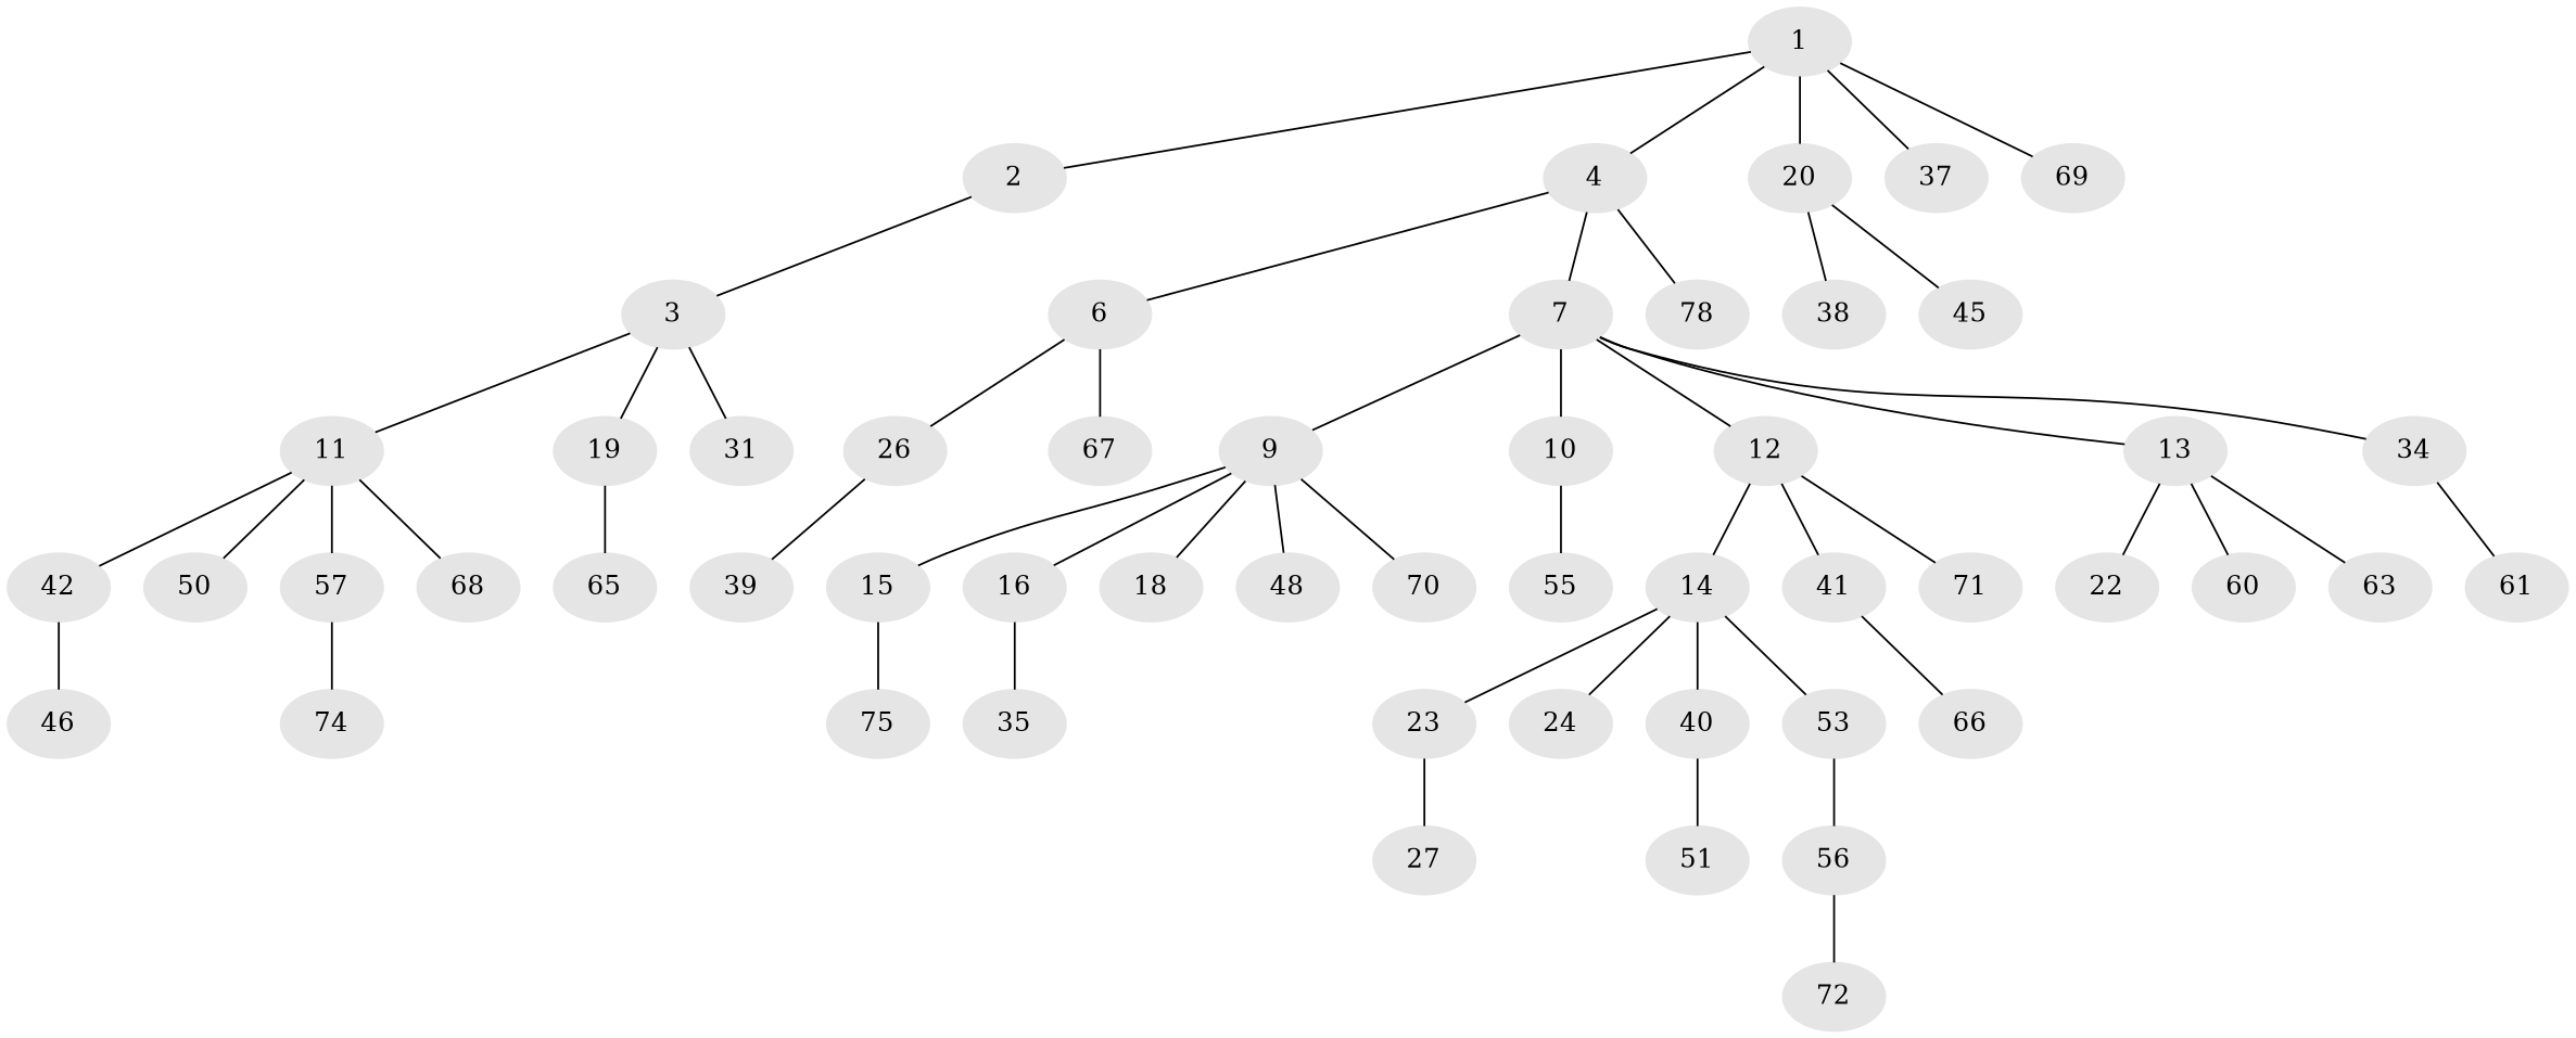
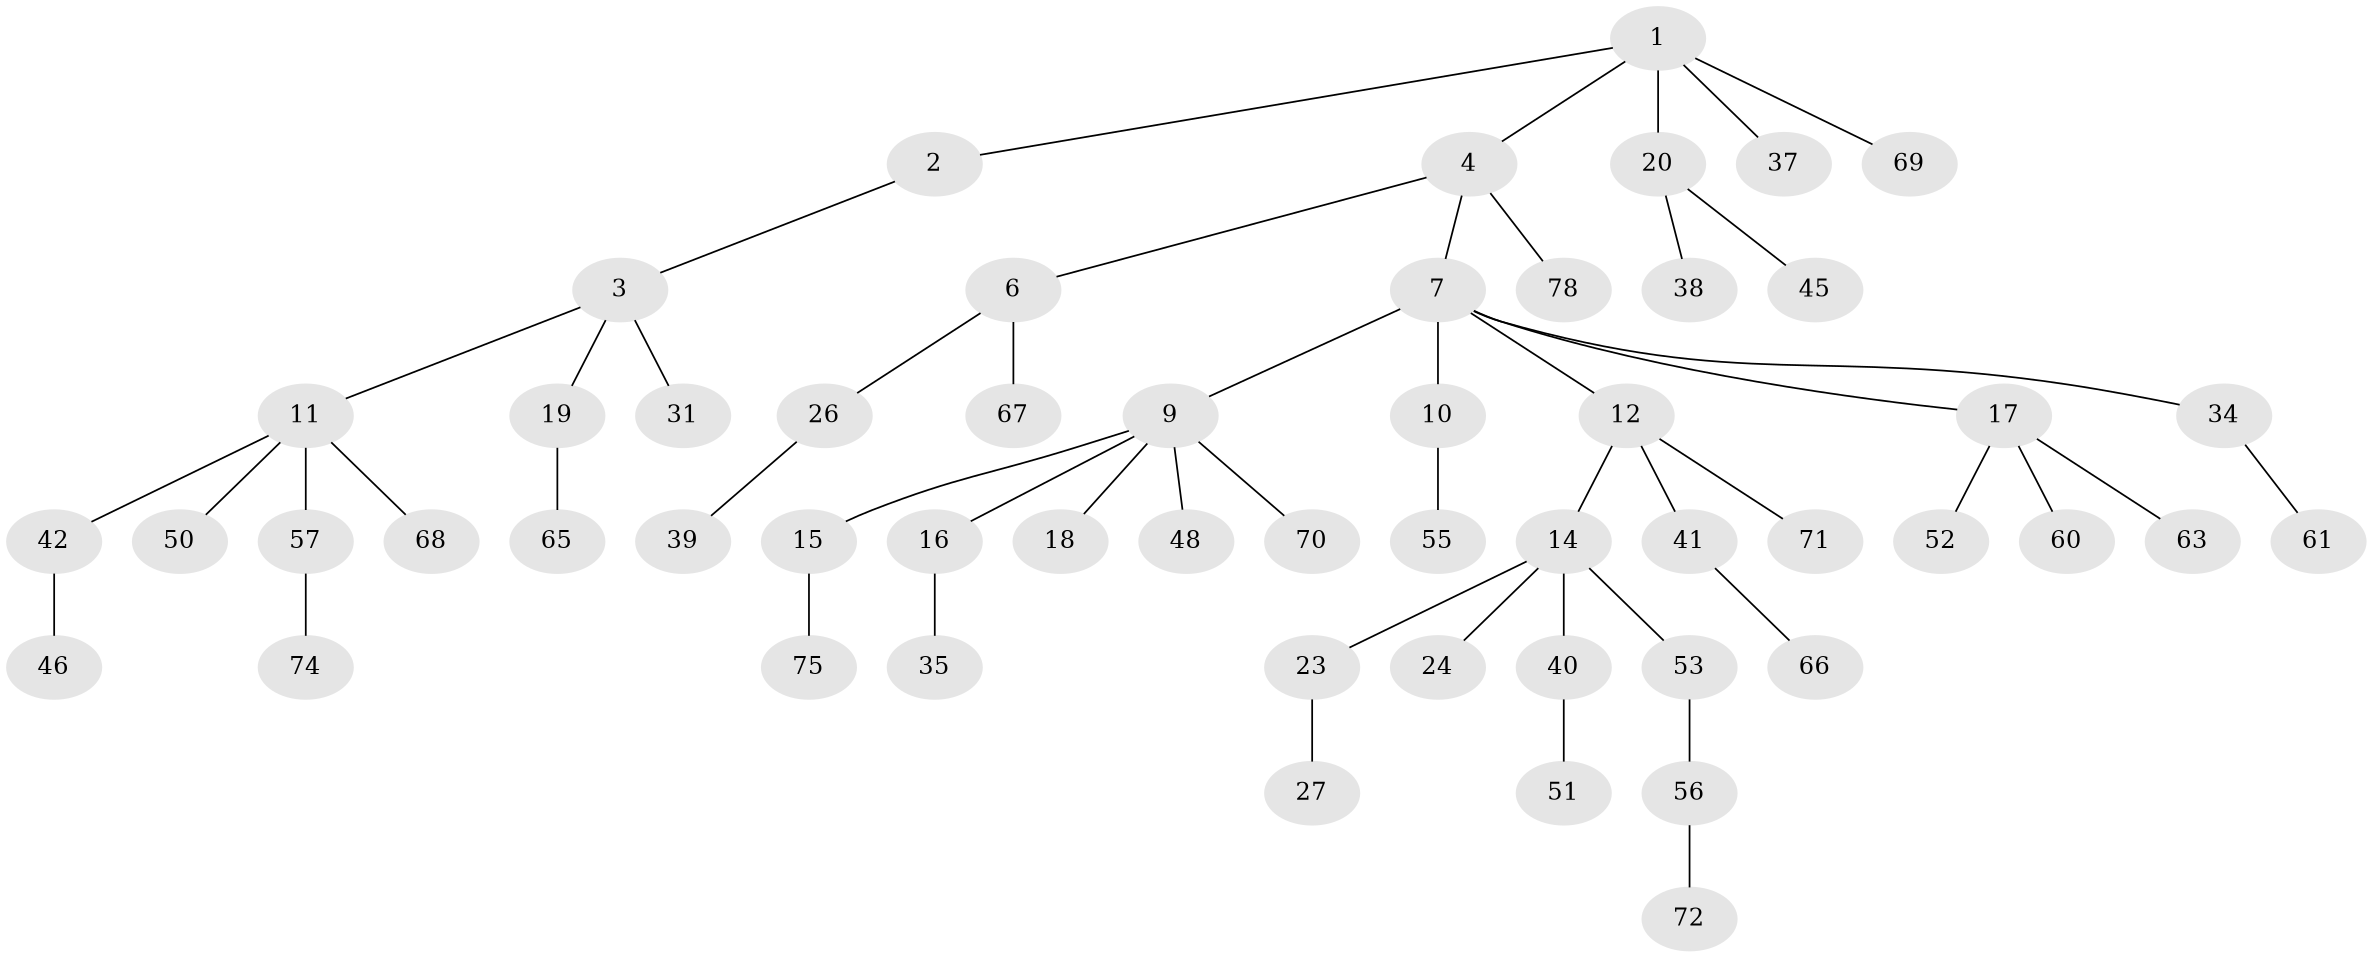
  graph {
    node [color=gray90 style=filled]
    1 [super="+36"]
    2 [super="+25"]
    4 [super="+52"]
    20 [super="+32"]
    37
    69
    3 [super="+5"]
    6 [super="+58"]
    7 [super="+8"]
    78
    38
    45
    11 [super="+29"]
    19 [super="+77"]
    31 [super="+47"]
    42 [super="+43"]
    50
    57 [super="+62"]
    68
    65
    26
    67
    9 [super="+13"]
    10 [super="+30"]
    12 [super="+33"]
-   17 [super="+59" label=13]
+   17 [super="+59"]
    34
    39
    15 [super="+54"]
    16
    18 [super="+44"]
    48
    70
    55
    14 [super="+21"]
    41 [super="+76"]
    n37 [label=71]
-   22
+   22 [label=52]
    60
    63
    61
    75
    35 [super="+49"]
    46
    74
    23
    24 [super="+28"]
    40
    53 [super="+64"]
    66 [super="+71"]
    27
    51
    56
    72
    1 -- 2
    1 -- 4
    1 -- 20
    1 -- 37
    1 -- 69
    2 -- 3
    4 -- 6
    4 -- 7
    4 -- 78
    20 -- 38
    20 -- 45
    3 -- 11
    3 -- 19
    3 -- 31
    6 -- 26
    6 -- 67
    7 -- 9
    7 -- 10
    7 -- 12
    7 -- 17
    7 -- 34
    11 -- 42
    11 -- 50
    11 -- 57
    11 -- 68
    19 -- 65
    42 -- 46
    57 -- 74
    26 -- 39
    9 -- 15
    9 -- 16
    9 -- 18
    9 -- 48
    9 -- 70
    10 -- 55
    12 -- 14
    12 -- 41
    12 -- n37
    17 -- 22
    17 -- 60
    17 -- 63
    34 -- 61
    15 -- 75
    16 -- 35
    14 -- 23
    14 -- 24
    14 -- 40
    14 -- 53
    41 -- 66
    23 -- 27
    40 -- 51
    53 -- 56
    56 -- 72
  }
